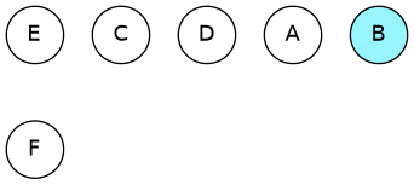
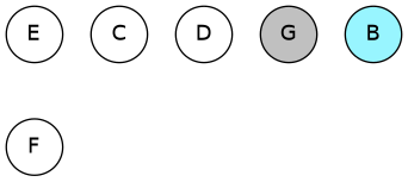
  graph {
    mindist=.1
    node [fillcolor=white fontname=Helvetica margin=0 shape=circle style=filled]
    edge [style=invis]
    E
    F
    C
    D
-   A
+   G [fillcolor=gray]
    B [fillcolor=cadetblue1]
    subgraph sub_1 {
      E
      F
    }
    E -- F
    F -- F
  }
